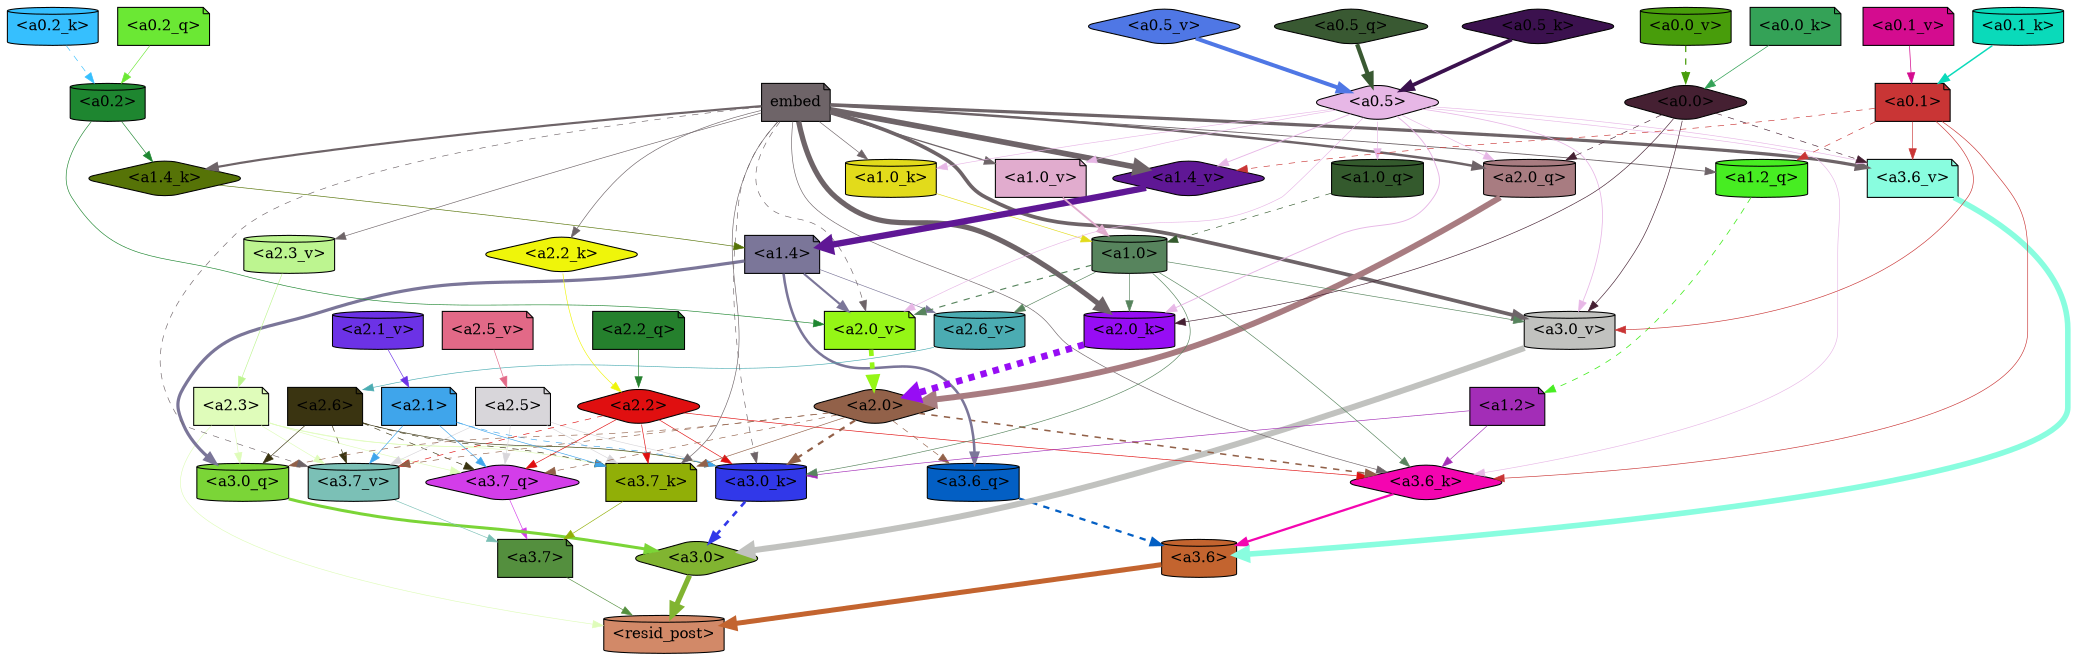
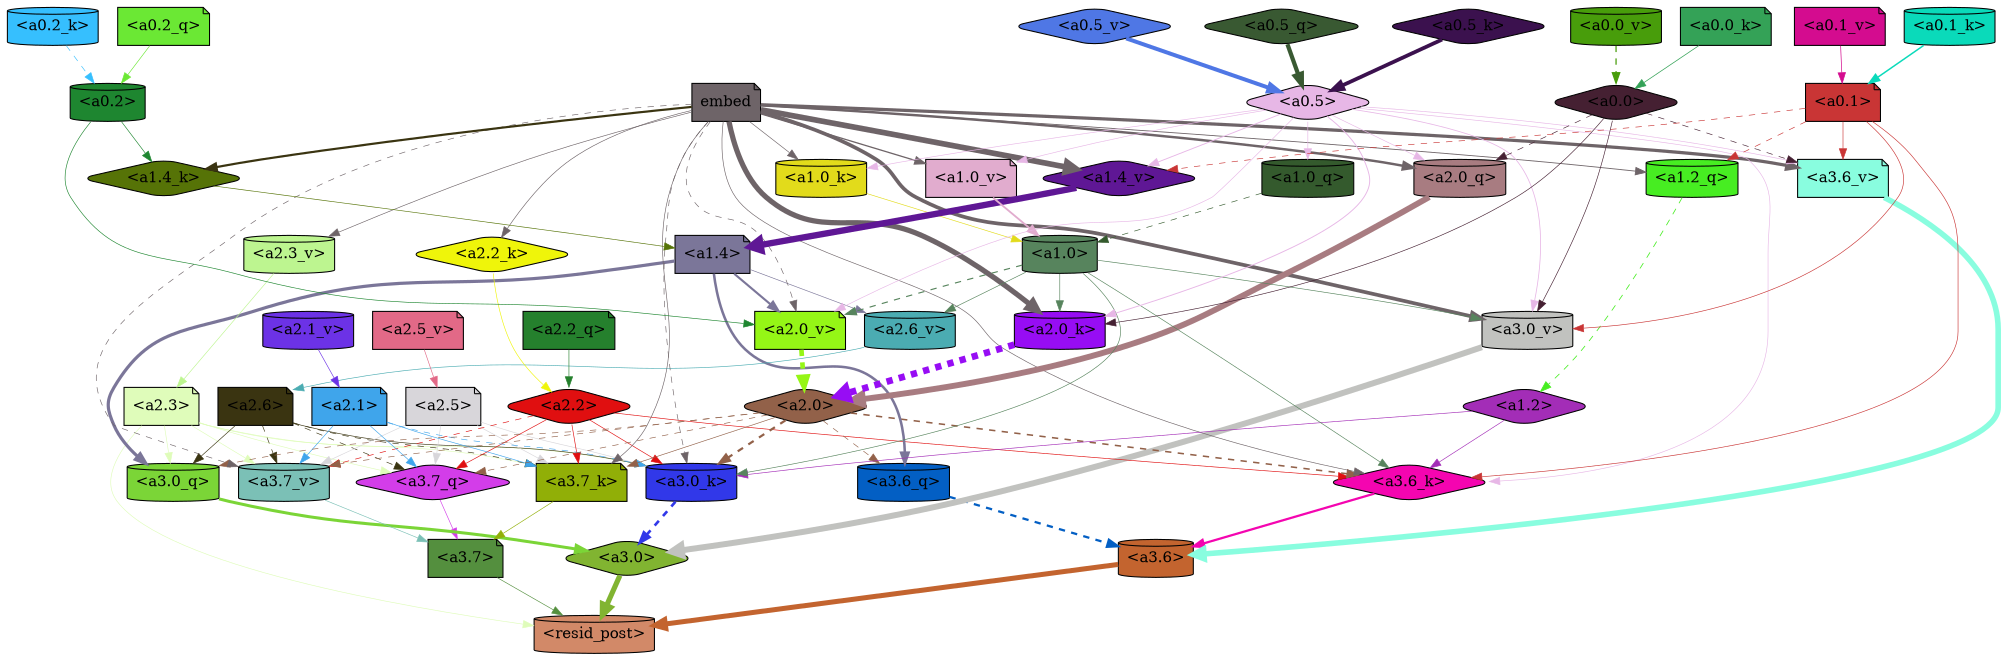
  strict digraph {
    fontname="DejaVu Serif"
    splines=true
    node [color=black fontname="DejaVu Serif" shape=cylinder style="filled, rounded"]
    edge [color="#6e6468" fontname="DejaVu Serif" penwidth=0.6 style=bold]
    "<a3.7>" [fillcolor="#548f3e" shape=note]
    "<resid_post>" [fillcolor="#d28968"]
    "<a3.6>" [fillcolor="#c3642f"]
    "<a3.0>" [fillcolor="#81b431" shape=diamond]
    "<a2.3>" [fillcolor="#dffcba" shape=note]
    "<a3.7_q>" [fillcolor="#d33de9" shape=diamond]
    "<a3.0_q>" [fillcolor="#7bd537"]
    "<a3.7_k>" [fillcolor="#91af07" shape=note]
    "<a3.0_k>" [fillcolor="#3138e9"]
    "<a3.7_v>" [fillcolor="#7bc0b6"]
    "<a3.6_q>" [fillcolor="#035fc4"]
    "<a3.6_k>" [fillcolor="#f405b0" shape=diamond]
    "<a3.6_v>" [fillcolor="#89fddf" shape=note]
    "<a3.0_v>" [fillcolor="#c1c2bf"]
    "<a2.6>" [fillcolor="#3a3411" shape=note]
    "<a2.5>" [fillcolor="#d8d6da" shape=note]
    "<a2.2>" [fillcolor="#e00f10" shape=diamond]
    "<a2.1>" [fillcolor="#3fa5eb" shape=note]
    "<a2.0>" [fillcolor="#926149" shape=diamond]
    "<a1.4>" [fillcolor="#7b7699" shape=note]
    "<a2.6_v>" [fillcolor="#4bacb2"]
    "<a2.0_v>" [fillcolor="#95f616" shape=note]
    embed [fillcolor="#6e6468" shape=note]
    "<a2.0_q>" [fillcolor="#a87c81"]
    "<a2.2_k>" [fillcolor="#eff50a" shape=diamond]
    "<a2.0_k>" [fillcolor="#970df4"]
    "<a2.3_v>" [fillcolor="#bdf590"]
    "<a1.2_q>" [fillcolor="#47ed22"]
    "<a1.4_k>" [fillcolor="#567307" shape=diamond]
    "<a1.0_k>" [fillcolor="#e2db1b"]
    "<a1.4_v>" [fillcolor="#5f1795" shape=diamond]
    "<a1.0_v>" [fillcolor="#e1acce" shape=note]
-   "<a1.2>" [fillcolor="#a32db7" shape=note]
+   "<a1.2>" [fillcolor="#a32db7" shape=diamond]
    "<a1.0>" [fillcolor="#57845d"]
    "<a0.5>" [fillcolor="#e7b7e6" shape=diamond]
    "<a1.0_q>" [fillcolor="#345a2d"]
    "<a0.1>" [fillcolor="#c93535" shape=note]
    "<a0.0>" [fillcolor="#452032" shape=diamond]
    "<a2.2_q>" [fillcolor="#25802d" shape=note]
    "<a2.5_v>" [fillcolor="#e26987" shape=note]
    "<a2.1_v>" [fillcolor="#6c32e6"]
    "<a0.2>" [fillcolor="#1e8630"]
    "<a0.5_q>" [fillcolor="#395932" shape=diamond]
    "<a0.2_q>" [fillcolor="#6be834" shape=note]
    "<a0.5_k>" [fillcolor="#3b114e" shape=diamond]
    "<a0.2_k>" [fillcolor="#36bffe"]
    "<a0.1_k>" [fillcolor="#0adaba"]
    "<a0.0_k>" [fillcolor="#34a257" shape=note]
    "<a0.5_v>" [fillcolor="#4f77e5" shape=diamond]
    "<a0.1_v>" [fillcolor="#d40c8f" shape=note]
    "<a0.0_v>" [fillcolor="#489d0b"]
    "<a3.7>" -> "<resid_post>" [color="#548f3e"]
    "<a3.6>" -> "<resid_post>" [color="#c3642f" penwidth=4.7534414529800415]
    "<a3.0>" -> "<resid_post>" [color="#81b431" penwidth=4.898576855659485]
    "<a2.3>" -> "<resid_post>" [color="#dffcba" style=""]
    "<a2.3>" -> "<a3.7_q>" [color="#dffcba" style=""]
    "<a2.3>" -> "<a3.0_q>" [color="#dffcba" style=""]
    "<a2.3>" -> "<a3.7_k>" [color="#dffcba" style=""]
    "<a2.3>" -> "<a3.0_k>" [color="#dffcba" style=""]
    "<a2.3>" -> "<a3.7_v>" [color="#dffcba" style=""]
    "<a3.7_q>" -> "<a3.7>" [color="#d33de9" style=solid]
    "<a3.0_q>" -> "<a3.0>" [color="#7bd537" penwidth=2.870753765106201 style=solid]
    "<a3.7_k>" -> "<a3.7>" [color="#91af07" style=solid]
    "<a3.0_k>" -> "<a3.0>" [color="#3138e9" penwidth=2.520303964614868 style=dashed]
    "<a3.7_v>" -> "<a3.7>" [color="#7bc0b6"]
    "<a3.6_q>" -> "<a3.6>" [color="#035fc4" penwidth=2.160832464694977 style=dashed]
    "<a3.6_k>" -> "<a3.6>" [color="#f405b0" penwidth=2.13908451795578 style=solid]
    "<a3.6_v>" -> "<a3.6>" [color="#89fddf" penwidth=5.297133803367615 style=""]
    "<a3.0_v>" -> "<a3.0>" [color="#c1c2bf" penwidth=5.680712580680847]
    "<a2.6>" -> "<a3.7_q>" [color="#3a3411" style=dashed]
    "<a2.6>" -> "<a3.0_q>" [color="#3a3411" style=solid]
    "<a2.6>" -> "<a3.7_k>" [color="#3a3411" style=dashed]
    "<a2.6>" -> "<a3.0_k>" [color="#3a3411"]
    "<a2.6>" -> "<a3.7_v>" [color="#3a3411" style=dashed]
    "<a2.5>" -> "<a3.7_q>" [color="#d8d6da" style=""]
    "<a2.5>" -> "<a3.7_k>" [color="#d8d6da" style=""]
    "<a2.5>" -> "<a3.0_k>" [color="#d8d6da" style=""]
    "<a2.5>" -> "<a3.7_v>" [color="#d8d6da" style=""]
    "<a2.2>" -> "<a3.7_q>" [color="#e00f10"]
    "<a2.2>" -> "<a3.7_k>" [color="#e00f10" style=solid]
    "<a2.2>" -> "<a3.0_k>" [color="#e00f10" style=solid]
    "<a2.2>" -> "<a3.7_v>" [color="#e00f10" style=dashed]
    "<a2.2>" -> "<a3.6_k>" [color="#e00f10" style=solid]
    "<a2.1>" -> "<a3.7_q>" [color="#3fa5eb"]
    "<a2.1>" -> "<a3.7_k>" [color="#3fa5eb" style=solid]
    "<a2.1>" -> "<a3.0_k>" [color="#3fa5eb" style=dashed]
    "<a2.1>" -> "<a3.7_v>" [color="#3fa5eb" style=solid]
    "<a2.0>" -> "<a3.7_q>" [color="#926149" style=dashed]
    "<a2.0>" -> "<a3.0_q>" [color="#926149" style=dashed]
    "<a2.0>" -> "<a3.7_k>" [color="#926149" style=solid]
    "<a2.0>" -> "<a3.0_k>" [color="#926149" penwidth=2.095262974500656 style=dashed]
    "<a2.0>" -> "<a3.7_v>" [color="#926149" style=dashed]
    "<a2.0>" -> "<a3.6_q>" [color="#926149" style=dashed]
    "<a2.0>" -> "<a3.6_k>" [color="#926149" penwidth=1.4807794839143753 style=dashed]
    "<a1.4>" -> "<a3.0_q>" [color="#7b7699" penwidth=3.0341034531593323 style=solid]
    "<a1.4>" -> "<a3.6_q>" [color="#7b7699" penwidth=2.425799250602722]
    "<a1.4>" -> "<a2.6_v>" [color="#7b7699"]
    "<a1.4>" -> "<a2.0_v>" [color="#7b7699" penwidth=2.007302835583687 style=solid]
    "<a2.6_v>" -> "<a2.6>" [color="#4bacb2" style=solid]
    "<a2.0_v>" -> "<a2.0>" [color="#95f616" penwidth=4.422677040100098 style=dashed]
    embed -> "<a3.7_k>" [style=solid]
    embed -> "<a3.0_k>" [style=dashed]
    embed -> "<a3.7_v>" [style=dashed]
    embed -> "<a3.6_k>"
    embed -> "<a3.6_v>" [penwidth=3.067279100418091]
    embed -> "<a3.0_v>" [penwidth=3.5202720761299133 style=solid]
    embed -> "<a2.0_v>" [style=dashed]
    embed -> "<a2.0_q>" [penwidth=2.339468687772751]
    embed -> "<a2.2_k>"
    embed -> "<a2.0_k>" [penwidth=4.9759310483932495]
    embed -> "<a2.3_v>" [style=solid]
    embed -> "<a1.2_q>" [penwidth=0.8262195587158203]
-   embed -> "<a1.4_k>" [penwidth=2.0715588331222534]
+   embed -> "<a1.4_k>" [color="#3a3411" penwidth=2.0715588331222534]
    embed -> "<a1.0_k>" [style=solid]
    embed -> "<a1.4_v>" [penwidth=5.3763720989227295]
    embed -> "<a1.0_v>" [penwidth=1.232791244983673]
    "<a2.0_q>" -> "<a2.0>" [color="#a87c81" penwidth=5.606565475463867 style=solid]
    "<a2.2_k>" -> "<a2.2>" [color="#eff50a" style=""]
    "<a2.0_k>" -> "<a2.0>" [color="#970df4" penwidth=6.344284534454346 style=dashed]
    "<a2.3_v>" -> "<a2.3>" [color="#bdf590" style=""]
    "<a1.2_q>" -> "<a1.2>" [color="#47ed22" penwidth=0.7570515871047974 style=dashed]
    "<a1.4_k>" -> "<a1.4>" [color="#567307"]
    "<a1.0_k>" -> "<a1.0>" [color="#e2db1b" style=solid]
    "<a1.4_v>" -> "<a1.4>" [color="#5f1795" penwidth=6.0194467306137085]
    "<a1.0_v>" -> "<a1.0>" [color="#e1acce" penwidth=1.738280937075615]
    "<a1.2>" -> "<a3.0_k>" [color="#a32db7" style=solid]
    "<a1.2>" -> "<a3.6_k>" [color="#a32db7"]
    "<a1.0>" -> "<a3.0_k>" [color="#57845d"]
    "<a1.0>" -> "<a3.6_k>" [color="#57845d" style=solid]
    "<a1.0>" -> "<a3.0_v>" [color="#57845d" style=solid]
    "<a1.0>" -> "<a2.6_v>" [color="#57845d" style=solid]
    "<a1.0>" -> "<a2.0_v>" [color="#57845d" penwidth=1.0943371653556824 style=dashed]
    "<a1.0>" -> "<a2.0_k>" [color="#57845d"]
    "<a0.5>" -> "<a3.6_k>" [color="#e7b7e6" style=""]
    "<a0.5>" -> "<a3.6_v>" [color="#e7b7e6" style=""]
    "<a0.5>" -> "<a3.0_v>" [color="#e7b7e6" penwidth=0.764040544629097 style=""]
    "<a0.5>" -> "<a2.0_v>" [color="#e7b7e6" style=""]
    "<a0.5>" -> "<a2.0_q>" [color="#e7b7e6" style=""]
    "<a0.5>" -> "<a2.0_k>" [color="#e7b7e6" penwidth=0.8956001400947571 style=""]
    "<a0.5>" -> "<a1.0_k>" [color="#e7b7e6" style=""]
    "<a0.5>" -> "<a1.4_v>" [color="#e7b7e6" penwidth=0.8774083852767944 style=""]
    "<a0.5>" -> "<a1.0_v>" [color="#e7b7e6" style=""]
    "<a0.5>" -> "<a1.0_q>" [color="#e7b7e6" style=""]
    "<a1.0_q>" -> "<a1.0>" [color="#345a2d" style=dashed]
    "<a0.1>" -> "<a3.6_k>" [color="#c93535" style=solid]
    "<a0.1>" -> "<a3.6_v>" [color="#c93535"]
    "<a0.1>" -> "<a3.0_v>" [color="#c93535" style=solid]
    "<a0.1>" -> "<a1.2_q>" [color="#c93535" style=dashed]
    "<a0.1>" -> "<a1.4_v>" [color="#c93535" style=dashed]
    "<a0.0>" -> "<a3.6_v>" [color="#452032" style=dashed]
    "<a0.0>" -> "<a3.0_v>" [color="#452032" style=solid]
    "<a0.0>" -> "<a2.0_q>" [color="#452032" style=dashed]
    "<a0.0>" -> "<a2.0_k>" [color="#452032"]
    "<a2.2_q>" -> "<a2.2>" [color="#25802d"]
    "<a2.5_v>" -> "<a2.5>" [color="#e26987" style=solid]
    "<a2.1_v>" -> "<a2.1>" [color="#6c32e6"]
    "<a0.2>" -> "<a2.0_v>" [color="#1e8630"]
    "<a0.2>" -> "<a1.4_k>" [color="#1e8630"]
    "<a0.5_q>" -> "<a0.5>" [color="#395932" penwidth=4.023846536874771 style=solid]
    "<a0.2_q>" -> "<a0.2>" [color="#6be834" style=solid]
    "<a0.5_k>" -> "<a0.5>" [color="#3b114e" penwidth=3.607769437134266]
    "<a0.2_k>" -> "<a0.2>" [color="#36bffe" style=dashed]
    "<a0.1_k>" -> "<a0.1>" [color="#0adaba" penwidth=1.4202113151550293 style=solid]
    "<a0.0_k>" -> "<a0.0>" [color="#34a257" penwidth=0.6857404708862305 style=solid]
    "<a0.5_v>" -> "<a0.5>" [color="#4f77e5" penwidth=3.7962711341679096 style=solid]
    "<a0.1_v>" -> "<a0.1>" [color="#d40c8f" penwidth=0.6802752017974854]
    "<a0.0_v>" -> "<a0.0>" [color="#489d0b" penwidth=1.1918113231658936 style=dashed]
  }
